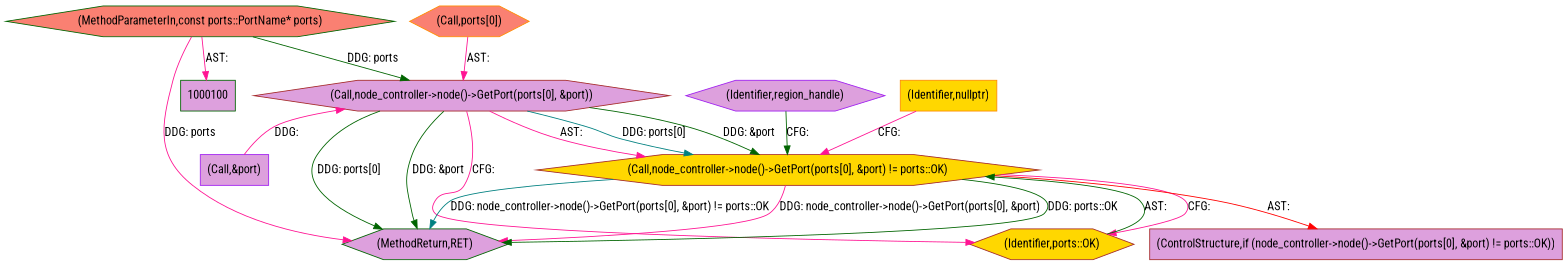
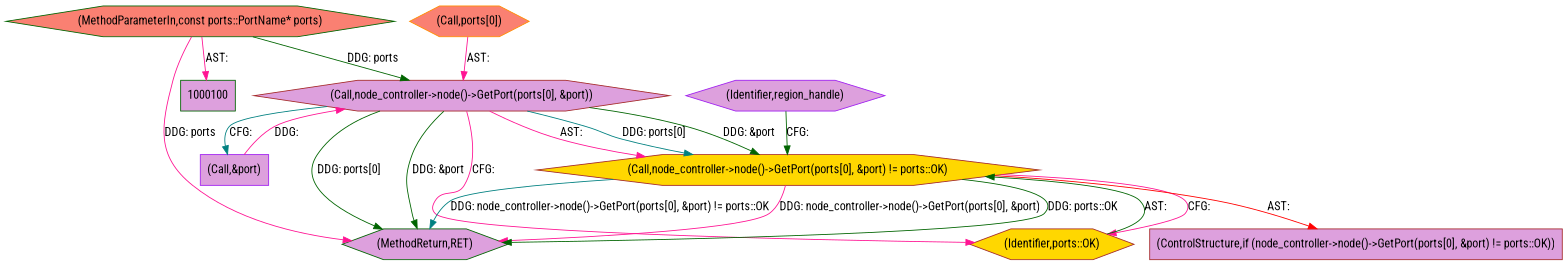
  digraph {
    fontname="Roboto Condensed"
    node [color=brown fillcolor=plum fontname="Roboto Condensed" shape=hexagon style=filled]
    edge [color=deeppink fontname="Roboto Condensed"]
    n1 [label="(Call,node_controller->node()->GetPort(ports[0], &port))"]
    n2 [fillcolor=gold label="(Call,node_controller->node()->GetPort(ports[0], &port) != ports::OK)"]
    n3 [color=purple label="(Call,&port)" shape=box]
    n4 [color=darkgreen label="(MethodReturn,RET)"]
    n5 [fillcolor=gold label="(Identifier,ports::OK)"]
    n6 [label="(ControlStructure,if (node_controller->node()->GetPort(ports[0], &port) != ports::OK))" shape=box]
    n7 [color=darkgreen fillcolor=salmon label="(MethodParameterIn,const ports::PortName* ports)"]
    1000100 [color=darkgreen shape=box]
    n9 [color=purple label="(Identifier,region_handle)"]
    n10 [color=darkorange fillcolor=salmon label="(Call,ports[0])"]
-   n11 [color=darkorange fillcolor=gold label="(Identifier,nullptr)" shape=box]
    n1 -> n2 [label="AST: "]
    n1 -> n2 [color=teal label="DDG: ports[0]"]
    n1 -> n2 [color=darkgreen label="DDG: &port"]
+   n1 -> n3 [color=teal label="CFG: "]
    n1 -> n4 [color=darkgreen label="DDG: ports[0]"]
    n1 -> n4 [color=darkgreen label="DDG: &port"]
    n1 -> n5 [label="CFG: "]
    n2 -> n4 [color=teal label="DDG: node_controller->node()->GetPort(ports[0], &port) != ports::OK"]
    n2 -> n4 [label="DDG: node_controller->node()->GetPort(ports[0], &port)"]
    n2 -> n4 [color=darkgreen label="DDG: ports::OK"]
    n2 -> n5 [label="CFG: "]
    n2 -> n6 [color=red label="AST: "]
    n3 -> n1 [label="DDG: "]
    n5 -> n2 [color=darkgreen label="AST: "]
    n7 -> n1 [color=darkgreen label="DDG: ports"]
    n7 -> n4 [label="DDG: ports"]
    n7 -> 1000100 [label="AST: "]
    n9 -> n2 [color=darkgreen label="CFG: "]
    n10 -> n1 [label="AST: "]
-   n11 -> n2 [label="CFG: "]
  }
